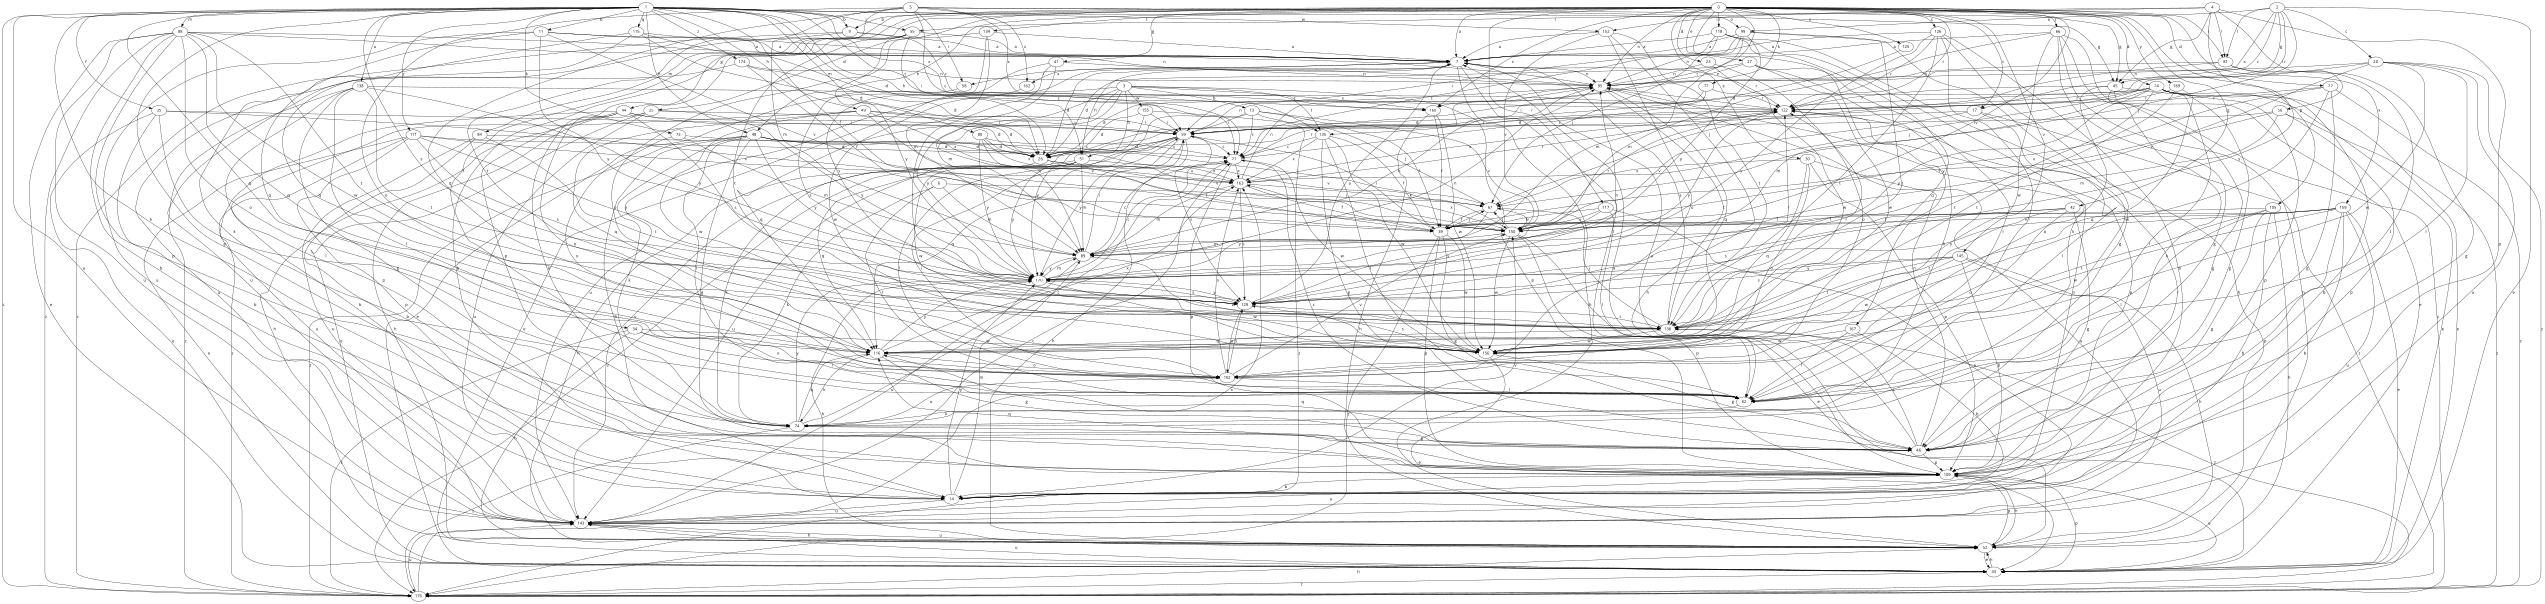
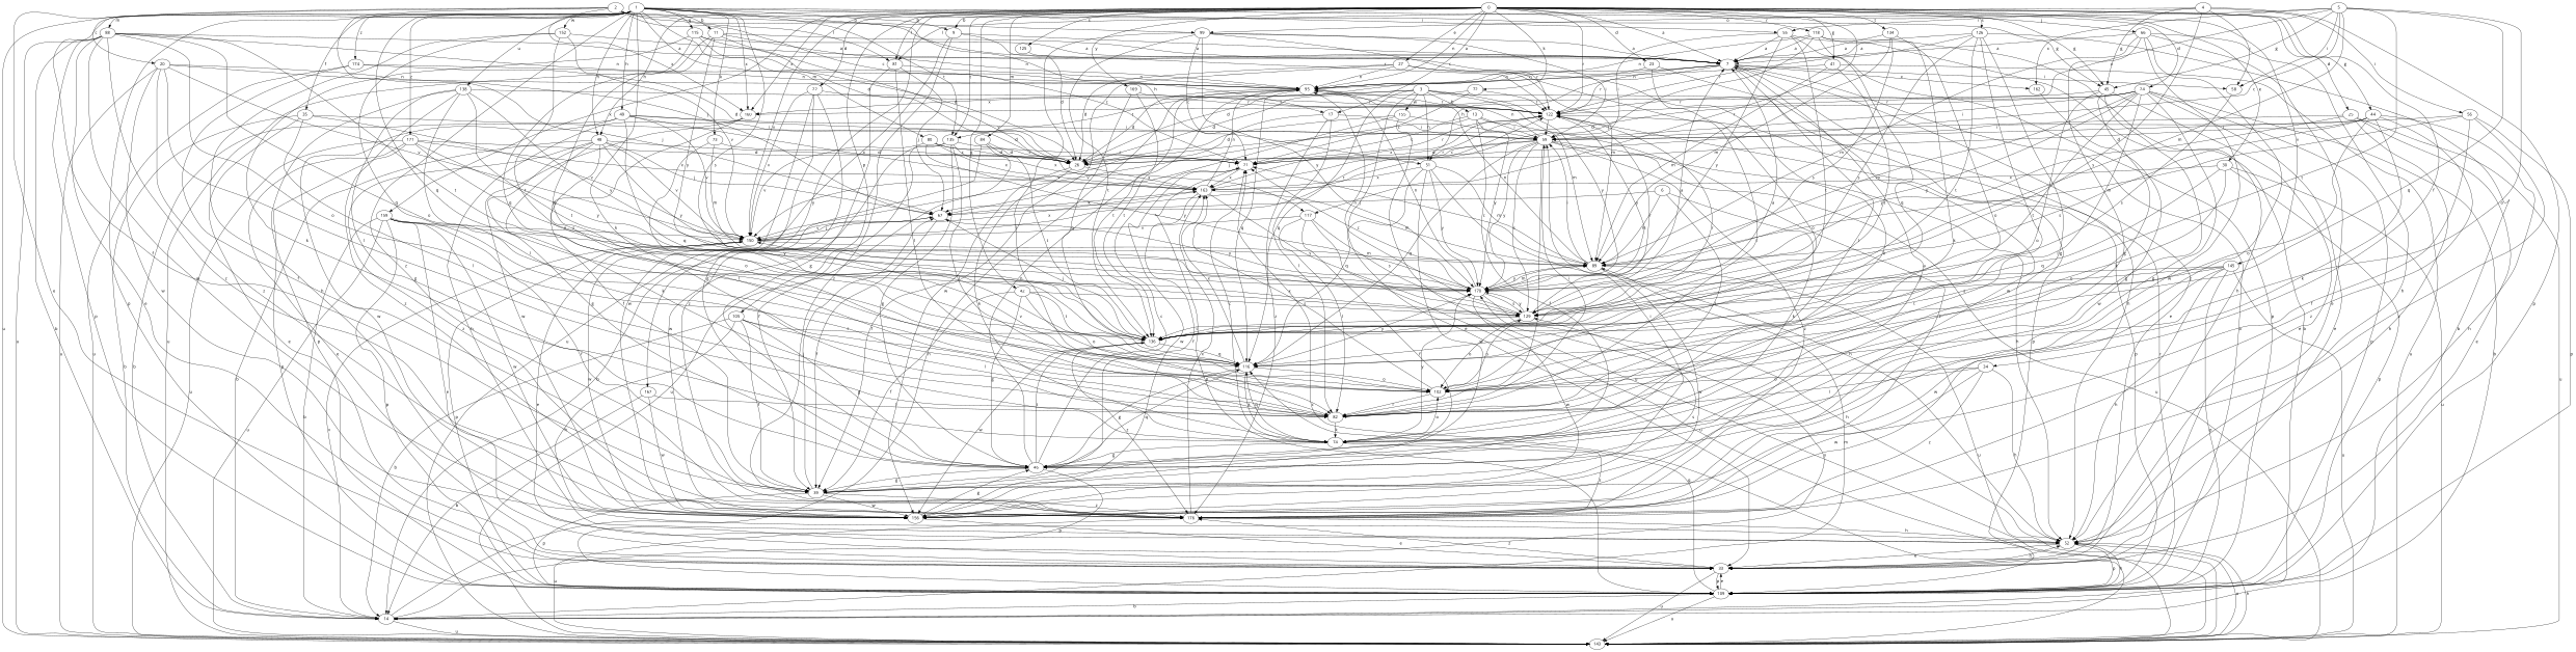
  strict digraph {
    fontname="Open Sans"
    node [fontname="Open Sans"]
    edge [fontname="Open Sans"]
    0
    7
    9
    17
    22
    23
    24
    25
    27
    30
    34
    41
    42
    44
    48
    66
    72
    81
    84
    95
    105
    117
    118
    122
    125
    126
    134
    135
    145
    150
    159
    160
    167
    169
    26
    51
    33
    58
    162
    82
    52
    143
    176
    59
    156
    46
    102
    109
    89
    170
    136
    14
    74
    116
    163
    39
    129
    67
    21
    1
    11
    35
    45
    49
    55
    73
    n67 [label=80]
    88
    115
    138
    152
    171
    174
    2
    20
    99
    3
    13
    155
    4
    56
    5
    6
    0 -> 7 [label=a]
    0 -> 9 [label=b]
    0 -> 17 [label=c]
    0 -> 22 [label=d]
    0 -> 23 [label=d]
    0 -> 24 [label=d]
    0 -> 25 [label=d]
    0 -> 27 [label=e]
    0 -> 30 [label=e]
    0 -> 34 [label=f]
    0 -> 41 [label=g]
    0 -> 42 [label=g]
    0 -> 44 [label=g]
    0 -> 48 [label=h]
    0 -> 66 [label=j]
    0 -> 72 [label=k]
    0 -> 81 [label=l]
    0 -> 84 [label=m]
    0 -> 95 [label=n]
    0 -> 105 [label=p]
    0 -> 117 [label=r]
    0 -> 118 [label=r]
    0 -> 122 [label=r]
    0 -> 125 [label=s]
    0 -> 126 [label=s]
    0 -> 134 [label=t]
    0 -> 135 [label=t]
    0 -> 145 [label=v]
    0 -> 150 [label=v]
    0 -> 159 [label=x]
    0 -> 160 [label=x]
    0 -> 167 [label=y]
    0 -> 169 [label=y]
    7 -> 95 [label=n]
    7 -> 122 [label=r]
    7 -> 26 [label=d]
    7 -> 51 [label=h]
    7 -> 33 [label=e]
    7 -> 58 [label=i]
    7 -> 162 [label=x]
    7 -> 82 [label=l]
    7 -> 52 [label=h]
    9 -> 7 [label=a]
    9 -> 122 [label=r]
    9 -> 143 [label=u]
    9 -> 176 [label=z]
    17 -> 150 [label=v]
    17 -> 82 [label=l]
    17 -> 176 [label=z]
    17 -> 59 [label=i]
    22 -> 122 [label=r]
    22 -> 150 [label=v]
    22 -> 176 [label=z]
    22 -> 156 [label=w]
    22 -> 46 [label=g]
    23 -> 95 [label=n]
    23 -> 156 [label=w]
    23 -> 102 [label=o]
    24 -> 122 [label=r]
    24 -> 26 [label=d]
    24 -> 33 [label=e]
    24 -> 82 [label=l]
    24 -> 59 [label=i]
    24 -> 46 [label=g]
    24 -> 109 [label=p]
    24 -> 89 [label=m]
    24 -> 170 [label=y]
    24 -> 136 [label=t]
    24 -> 14 [label=b]
    25 -> 33 [label=e]
    25 -> 52 [label=h]
    25 -> 143 [label=u]
    25 -> 59 [label=i]
    25 -> 170 [label=y]
    27 -> 95 [label=n]
    27 -> 26 [label=d]
    27 -> 82 [label=l]
    27 -> 156 [label=w]
    27 -> 74 [label=k]
    30 -> 143 [label=u]
    30 -> 102 [label=o]
    30 -> 109 [label=p]
    30 -> 116 [label=q]
    30 -> 163 [label=x]
    34 -> 82 [label=l]
    34 -> 52 [label=h]
    34 -> 176 [label=z]
    34 -> 156 [label=w]
    34 -> 102 [label=o]
    41 -> 95 [label=n]
    41 -> 143 [label=u]
    41 -> 89 [label=m]
    41 -> 136 [label=t]
    42 -> 46 [label=g]
    42 -> 102 [label=o]
    42 -> 136 [label=t]
    42 -> 39 [label=f]
    42 -> 129 [label=s]
    44 -> 26 [label=d]
    44 -> 52 [label=h]
    44 -> 176 [label=z]
    44 -> 59 [label=i]
    44 -> 102 [label=o]
    44 -> 74 [label=k]
    44 -> 129 [label=s]
    48 -> 150 [label=v]
    48 -> 26 [label=d]
    48 -> 82 [label=l]
    48 -> 176 [label=z]
    48 -> 46 [label=g]
    48 -> 170 [label=y]
    48 -> 14 [label=b]
    48 -> 74 [label=k]
    48 -> 67 [label=j]
    66 -> 7 [label=a]
    66 -> 33 [label=e]
    66 -> 52 [label=h]
    66 -> 176 [label=z]
    66 -> 156 [label=w]
    66 -> 46 [label=g]
    66 -> 89 [label=m]
    72 -> 122 [label=r]
    72 -> 26 [label=d]
    72 -> 21 [label=c]
    81 -> 95 [label=n]
    81 -> 82 [label=l]
    81 -> 46 [label=g]
    81 -> 67 [label=j]
    84 -> 26 [label=d]
    84 -> 143 [label=u]
    84 -> 136 [label=t]
    84 -> 14 [label=b]
    95 -> 122 [label=r]
    95 -> 26 [label=d]
    95 -> 136 [label=t]
    95 -> 116 [label=q]
    105 -> 82 [label=l]
    105 -> 52 [label=h]
    105 -> 46 [label=g]
    105 -> 136 [label=t]
    105 -> 14 [label=b]
    105 -> 39 [label=f]
    117 -> 150 [label=v]
    117 -> 82 [label=l]
    117 -> 143 [label=u]
    117 -> 39 [label=f]
    117 -> 129 [label=s]
    118 -> 7 [label=a]
    118 -> 95 [label=n]
    118 -> 52 [label=h]
    118 -> 74 [label=k]
    118 -> 116 [label=q]
    118 -> 67 [label=j]
    122 -> 59 [label=i]
    122 -> 109 [label=p]
    122 -> 170 [label=y]
    122 -> 163 [label=x]
    125 -> 26 [label=d]
    126 -> 7 [label=a]
    126 -> 122 [label=r]
    126 -> 82 [label=l]
    126 -> 46 [label=g]
    126 -> 136 [label=t]
    126 -> 14 [label=b]
    126 -> 129 [label=s]
    134 -> 7 [label=a]
    134 -> 102 [label=o]
    134 -> 89 [label=m]
    134 -> 129 [label=s]
    135 -> 82 [label=l]
    135 -> 156 [label=w]
    135 -> 46 [label=g]
    135 -> 163 [label=x]
    135 -> 39 [label=f]
    135 -> 21 [label=c]
    145 -> 52 [label=h]
    145 -> 143 [label=u]
    145 -> 156 [label=w]
    145 -> 109 [label=p]
    145 -> 170 [label=y]
    145 -> 136 [label=t]
    145 -> 129 [label=s]
    150 -> 122 [label=r]
    150 -> 33 [label=e]
    150 -> 156 [label=w]
    150 -> 109 [label=p]
    150 -> 89 [label=m]
    150 -> 163 [label=x]
    150 -> 67 [label=j]
    159 -> 150 [label=v]
    159 -> 33 [label=e]
    159 -> 143 [label=u]
    159 -> 156 [label=w]
    159 -> 109 [label=p]
    159 -> 170 [label=y]
    159 -> 14 [label=b]
    159 -> 39 [label=f]
    160 -> 52 [label=h]
    160 -> 156 [label=w]
    160 -> 39 [label=f]
    167 -> 82 [label=l]
    167 -> 156 [label=w]
    167 -> 14 [label=b]
    169 -> 122 [label=r]
    169 -> 136 [label=t]
    169 -> 116 [label=q]
    26 -> 74 [label=k]
    26 -> 163 [label=x]
    26 -> 39 [label=f]
    51 -> 52 [label=h]
    51 -> 156 [label=w]
    51 -> 89 [label=m]
    51 -> 170 [label=y]
    51 -> 116 [label=q]
    51 -> 163 [label=x]
    33 -> 52 [label=h]
    33 -> 143 [label=u]
    33 -> 176 [label=z]
    33 -> 109 [label=p]
    58 -> 129 [label=s]
    162 -> 156 [label=w]
    82 -> 59 [label=i]
    82 -> 74 [label=k]
    52 -> 33 [label=e]
    52 -> 143 [label=u]
    52 -> 109 [label=p]
    143 -> 52 [label=h]
    143 -> 21 [label=c]
    176 -> 52 [label=h]
    176 -> 143 [label=u]
    176 -> 163 [label=x]
    59 -> 95 [label=n]
    59 -> 26 [label=d]
    59 -> 82 [label=l]
    59 -> 52 [label=h]
    59 -> 143 [label=u]
    59 -> 176 [label=z]
    59 -> 170 [label=y]
    59 -> 116 [label=q]
    59 -> 129 [label=s]
    59 -> 21 [label=c]
    156 -> 33 [label=e]
    156 -> 46 [label=g]
    156 -> 129 [label=s]
    46 -> 7 [label=a]
    46 -> 95 [label=n]
    46 -> 109 [label=p]
    46 -> 136 [label=t]
    46 -> 116 [label=q]
    46 -> 21 [label=c]
    102 -> 150 [label=v]
    102 -> 82 [label=l]
    102 -> 163 [label=x]
    102 -> 129 [label=s]
    109 -> 7 [label=a]
    109 -> 122 [label=r]
    109 -> 33 [label=e]
    109 -> 52 [label=h]
    109 -> 143 [label=u]
    109 -> 14 [label=b]
    109 -> 116 [label=q]
    89 -> 95 [label=n]
    89 -> 143 [label=u]
    89 -> 59 [label=i]
    89 -> 156 [label=w]
    89 -> 170 [label=y]
    89 -> 21 [label=c]
    170 -> 95 [label=n]
    170 -> 52 [label=h]
    170 -> 156 [label=w]
    170 -> 89 [label=m]
    170 -> 129 [label=s]
    170 -> 21 [label=c]
    136 -> 7 [label=a]
    136 -> 122 [label=r]
    136 -> 176 [label=z]
    136 -> 156 [label=w]
    136 -> 116 [label=q]
    136 -> 67 [label=j]
    14 -> 95 [label=n]
    14 -> 150 [label=v]
    14 -> 143 [label=u]
    14 -> 89 [label=m]
    14 -> 170 [label=y]
    74 -> 176 [label=z]
    74 -> 46 [label=g]
    74 -> 102 [label=o]
    74 -> 170 [label=y]
    74 -> 116 [label=q]
    74 -> 21 [label=c]
    116 -> 46 [label=g]
    116 -> 102 [label=o]
    116 -> 170 [label=y]
    116 -> 74 [label=k]
    116 -> 163 [label=x]
    163 -> 95 [label=n]
    163 -> 122 [label=r]
    163 -> 89 [label=m]
    163 -> 39 [label=f]
    163 -> 129 [label=s]
    163 -> 67 [label=k]
    39 -> 176 [label=z]
    39 -> 59 [label=i]
    39 -> 156 [label=w]
-   39 -> 46 [label=g]
+   46 -> 39 [label=g]
    39 -> 109 [label=p]
    39 -> 67 [label=j]
    129 -> 7 [label=a]
    129 -> 95 [label=n]
    129 -> 122 [label=r]
    129 -> 102 [label=o]
    129 -> 170 [label=y]
    129 -> 136 [label=t]
    67 -> 150 [label=v]
    67 -> 170 [label=y]
    67 -> 39 [label=f]
    21 -> 122 [label=r]
    21 -> 156 [label=w]
    21 -> 109 [label=p]
    21 -> 163 [label=x]
    1 -> 9 [label=b]
    1 -> 48 [label=h]
    1 -> 135 [label=t]
    1 -> 160 [label=x]
    1 -> 26 [label=d]
    1 -> 51 [label=h]
    1 -> 143 [label=u]
    1 -> 176 [label=z]
    1 -> 109 [label=p]
    1 -> 74 [label=k]
    1 -> 116 [label=q]
    1 -> 39 [label=f]
    1 -> 129 [label=s]
    1 -> 11 [label=b]
    1 -> 35 [label=f]
    1 -> 45 [label=g]
    1 -> 49 [label=h]
    1 -> 55 [label=i]
    1 -> 73 [label=k]
    1 -> n67 [label=m]
    1 -> 88 [label=m]
    1 -> 115 [label=q]
    1 -> 138 [label=u]
    1 -> 152 [label=w]
    1 -> 171 [label=z]
    1 -> 174 [label=z]
    11 -> 7 [label=a]
    11 -> 95 [label=n]
-   11 -> 150 [label=v]
+   11 -> 117 [label=v]
    11 -> 143 [label=u]
    11 -> 170 [label=y]
    11 -> 116 [label=q]
    35 -> 150 [label=v]
    35 -> 33 [label=e]
    35 -> 82 [label=l]
    35 -> 59 [label=i]
    35 -> 14 [label=b]
    45 -> 122 [label=r]
    45 -> 33 [label=e]
    45 -> 46 [label=g]
    45 -> 102 [label=o]
    45 -> 74 [label=k]
    49 -> 150 [label=v]
    49 -> 26 [label=d]
    49 -> 59 [label=i]
    49 -> 156 [label=w]
    49 -> 14 [label=b]
    49 -> 116 [label=q]
    49 -> 163 [label=x]
    55 -> 7 [label=a]
    55 -> 59 [label=i]
    55 -> 109 [label=p]
    55 -> 170 [label=y]
    55 -> 136 [label=t]
    55 -> 14 [label=b]
    73 -> 102 [label=o]
    73 -> 89 [label=m]
    73 -> 21 [label=c]
    n67 -> 150 [label=v]
    n67 -> 26 [label=d]
    n67 -> 170 [label=y]
    n67 -> 163 [label=x]
    n67 -> 21 [label=c]
    88 -> 7 [label=a]
    88 -> 95 [label=n]
    88 -> 33 [label=e]
    88 -> 143 [label=u]
    88 -> 176 [label=z]
    88 -> 156 [label=w]
    88 -> 102 [label=o]
    88 -> 109 [label=p]
    88 -> 136 [label=t]
    88 -> 14 [label=b]
    88 -> 116 [label=q]
    115 -> 7 [label=a]
    115 -> 26 [label=d]
    115 -> 74 [label=k]
    115 -> 116 [label=q]
    115 -> 21 [label=c]
    138 -> 122 [label=r]
    138 -> 82 [label=l]
    138 -> 176 [label=z]
    138 -> 46 [label=g]
    138 -> 109 [label=p]
    138 -> 170 [label=y]
    138 -> 136 [label=t]
    152 -> 7 [label=a]
    152 -> 150 [label=v]
    152 -> 52 [label=h]
    152 -> 102 [label=o]
    152 -> 136 [label=t]
    171 -> 26 [label=d]
    171 -> 33 [label=e]
    171 -> 143 [label=u]
    171 -> 109 [label=p]
    171 -> 170 [label=y]
    171 -> 163 [label=x]
    171 -> 129 [label=s]
    174 -> 95 [label=n]
    174 -> 26 [label=d]
    174 -> 143 [label=u]
    174 -> 39 [label=f]
    2 -> 17 [label=c]
    2 -> 81 [label=l]
    2 -> 122 [label=r]
    2 -> 160 [label=x]
    2 -> 33 [label=e]
    2 -> 67 [label=j]
    2 -> 45 [label=g]
    2 -> 20 [label=c]
    2 -> 99 [label=o]
    20 -> 95 [label=n]
    20 -> 150 [label=v]
    20 -> 82 [label=l]
    20 -> 143 [label=u]
    20 -> 176 [label=z]
    20 -> 156 [label=w]
    20 -> 67 [label=j]
    99 -> 7 [label=a]
    99 -> 82 [label=l]
    99 -> 59 [label=i]
    99 -> 89 [label=m]
    99 -> 170 [label=y]
    99 -> 136 [label=t]
    99 -> 21 [label=c]
    3 -> 135 [label=t]
    3 -> 160 [label=x]
    3 -> 51 [label=h]
    3 -> 33 [label=e]
    3 -> 109 [label=p]
    3 -> 89 [label=m]
    3 -> 170 [label=y]
    3 -> 116 [label=q]
    3 -> 13 [label=b]
    3 -> 155 [label=w]
    13 -> 150 [label=v]
    13 -> 176 [label=z]
    13 -> 59 [label=i]
    13 -> 170 [label=y]
    13 -> 39 [label=f]
    13 -> 21 [label=c]
    155 -> 26 [label=d]
    155 -> 143 [label=u]
    155 -> 59 [label=i]
    155 -> 67 [label=j]
    4 -> 81 [label=l]
-   4 -> 152 [label=i]
+   4 -> 58 [label=i]
    4 -> 109 [label=p]
    4 -> 129 [label=s]
    4 -> 45 [label=g]
    4 -> 55 [label=i]
    4 -> 56 [label=i]
    56 -> 176 [label=z]
    56 -> 59 [label=i]
    56 -> 109 [label=p]
    56 -> 89 [label=m]
    56 -> 39 [label=f]
    5 -> 160 [label=x]
    5 -> 58 [label=i]
    5 -> 162 [label=x]
    5 -> 102 [label=o]
    5 -> 89 [label=m]
    5 -> 136 [label=t]
    5 -> 116 [label=q]
    5 -> 21 [label=c]
    5 -> 45 [label=g]
    5 -> 99 [label=o]
    6 -> 82 [label=l]
    6 -> 89 [label=m]
    6 -> 74 [label=k]
    6 -> 67 [label=j]
  }
